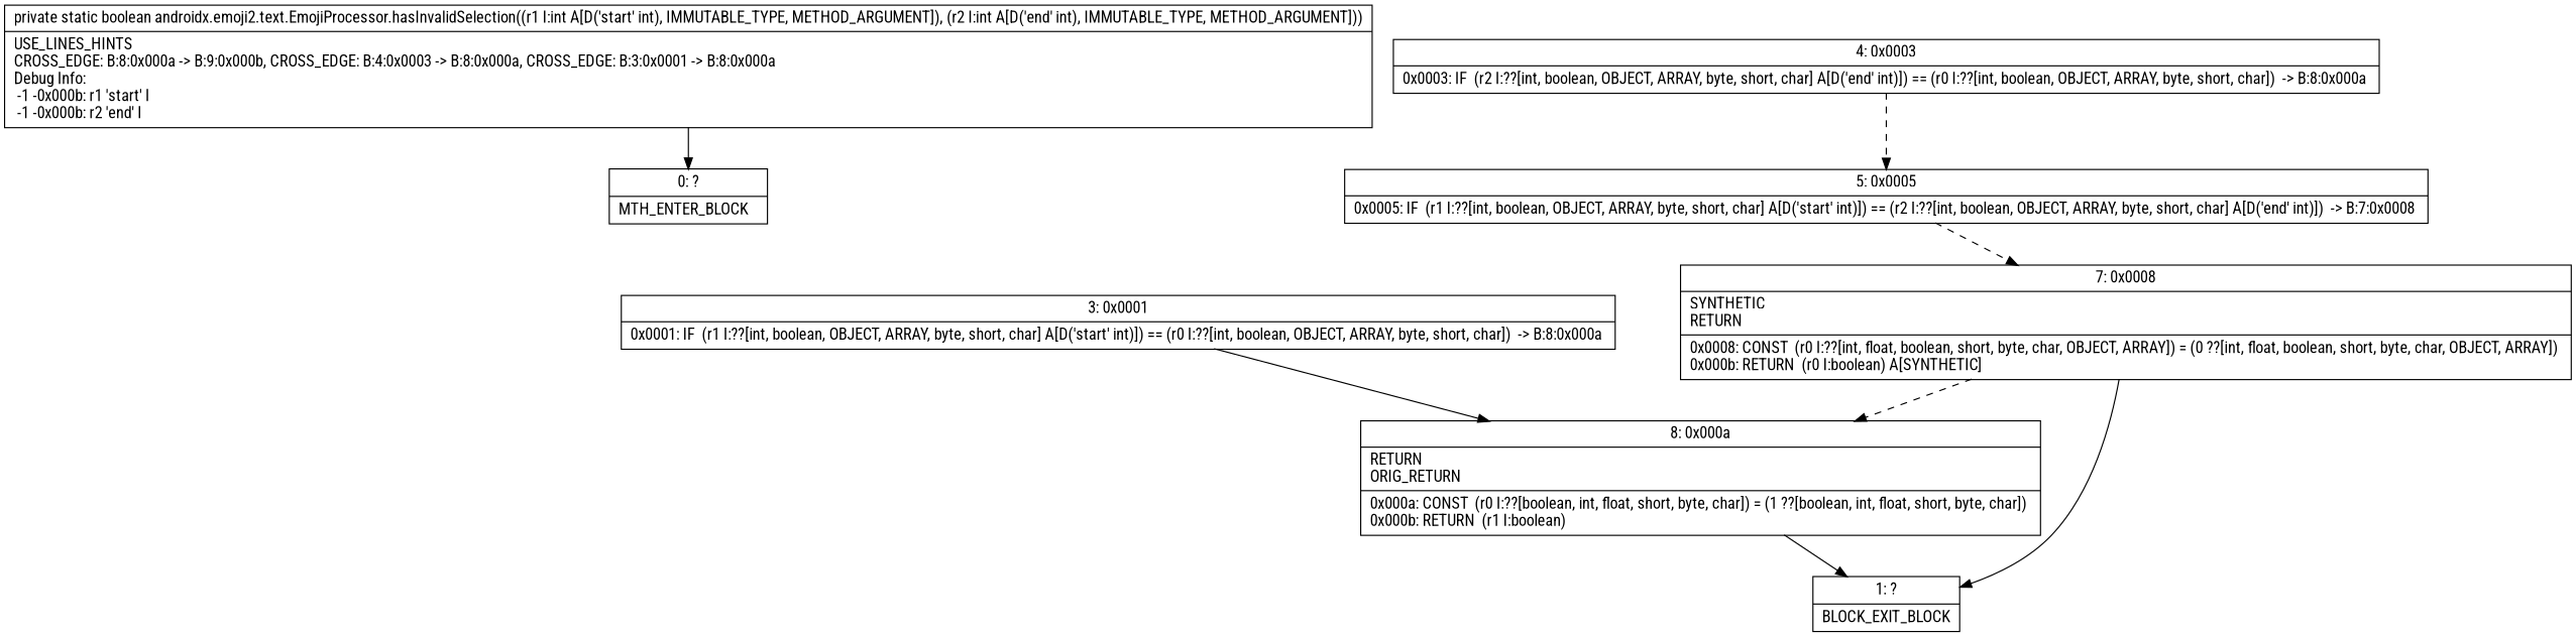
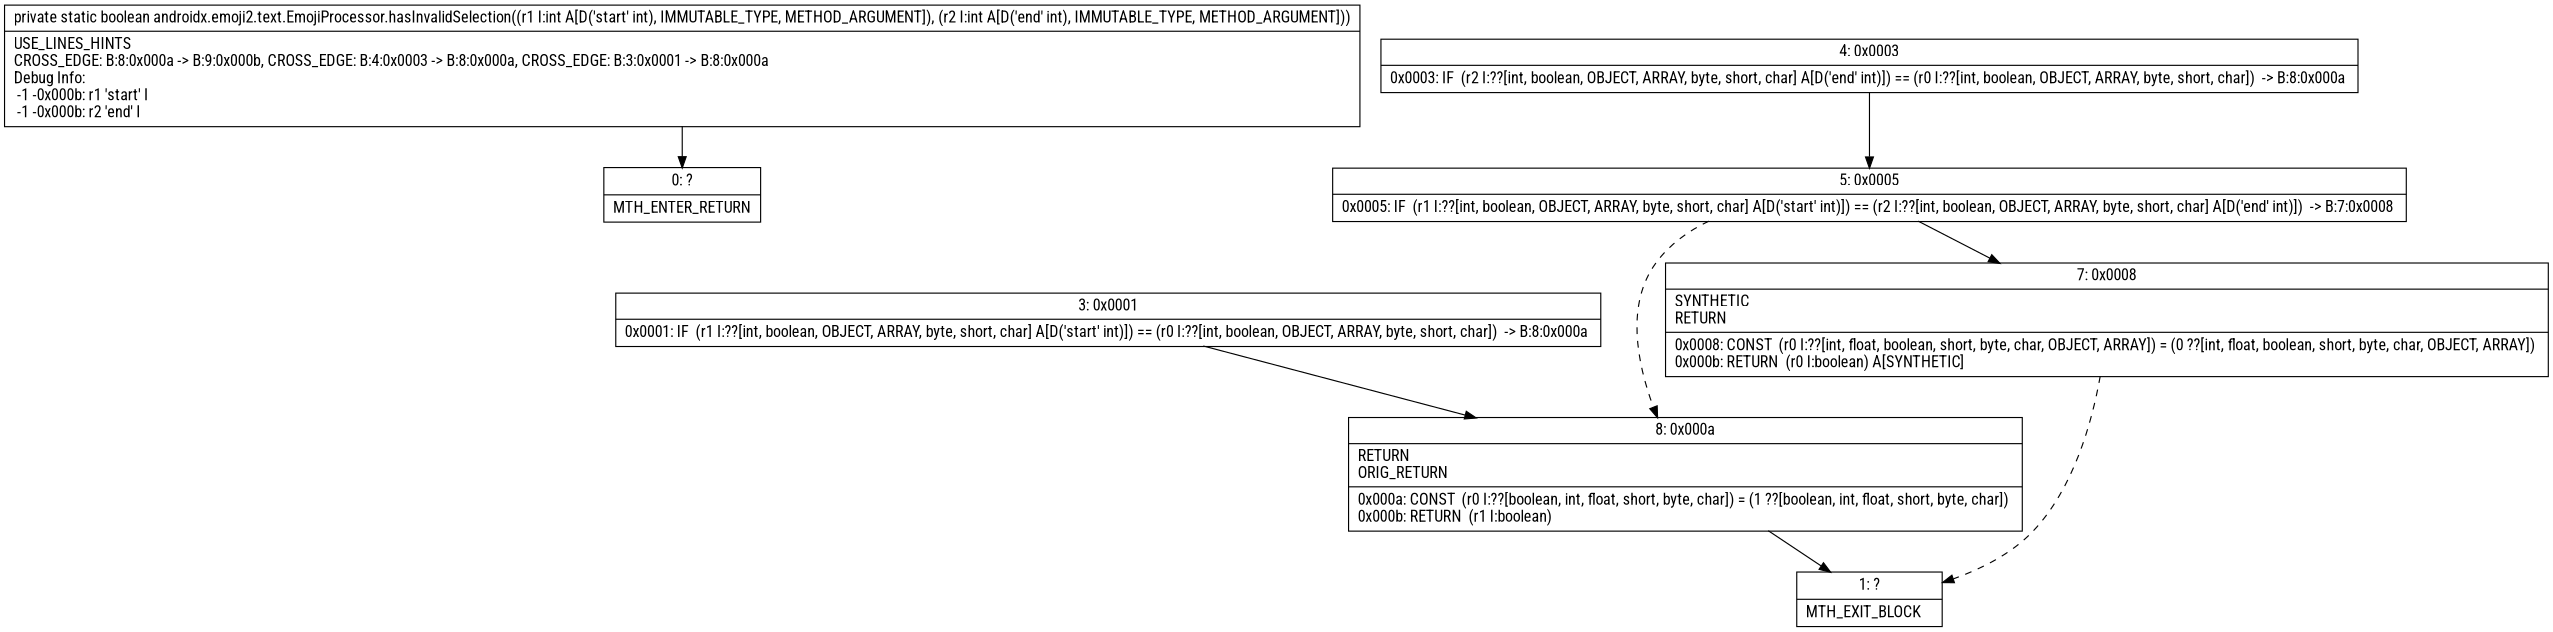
  digraph {
    fontname="Roboto Condensed"
    node [fontname="Roboto Condensed" shape=record]
    edge [fontname="Roboto Condensed"]
-   n1 [label="{0\:\ ?|MTH_ENTER_BLOCK\l}"]
+   n1 [label="{0\:\ ?|MTH_ENTER_RETURN\l}"]
    n2 [label="{3\:\ 0x0001|0x0001: IF  (r1 I:??[int, boolean, OBJECT, ARRAY, byte, short, char] A[D('start' int)]) == (r0 I:??[int, boolean, OBJECT, ARRAY, byte, short, char])  \-\> B:8:0x000a \l}"]
    n3 [label="{8\:\ 0x000a|RETURN\lORIG_RETURN\l|0x000a: CONST  (r0 I:??[boolean, int, float, short, byte, char]) = (1 ??[boolean, int, float, short, byte, char]) \l0x000b: RETURN  (r1 I:boolean) \l}"]
    n4 [label="{4\:\ 0x0003|0x0003: IF  (r2 I:??[int, boolean, OBJECT, ARRAY, byte, short, char] A[D('end' int)]) == (r0 I:??[int, boolean, OBJECT, ARRAY, byte, short, char])  \-\> B:8:0x000a \l}"]
    n5 [label="{5\:\ 0x0005|0x0005: IF  (r1 I:??[int, boolean, OBJECT, ARRAY, byte, short, char] A[D('start' int)]) == (r2 I:??[int, boolean, OBJECT, ARRAY, byte, short, char] A[D('end' int)])  \-\> B:7:0x0008 \l}"]
-   n6 [label="{1\:\ ?|BLOCK_EXIT_BLOCK\l}"]
+   n6 [label="{1\:\ ?|MTH_EXIT_BLOCK\l}"]
    n7 [label="{7\:\ 0x0008|SYNTHETIC\lRETURN\l|0x0008: CONST  (r0 I:??[int, float, boolean, short, byte, char, OBJECT, ARRAY]) = (0 ??[int, float, boolean, short, byte, char, OBJECT, ARRAY]) \l0x000b: RETURN  (r0 I:boolean) A[SYNTHETIC]\l}"]
    n8 [label="{private static boolean androidx.emoji2.text.EmojiProcessor.hasInvalidSelection((r1 I:int A[D('start' int), IMMUTABLE_TYPE, METHOD_ARGUMENT]), (r2 I:int A[D('end' int), IMMUTABLE_TYPE, METHOD_ARGUMENT]))  | USE_LINES_HINTS\lCROSS_EDGE: B:8:0x000a \-\> B:9:0x000b, CROSS_EDGE: B:4:0x0003 \-\> B:8:0x000a, CROSS_EDGE: B:3:0x0001 \-\> B:8:0x000a\lDebug Info:\l  \-1 \-0x000b: r1 'start' I\l  \-1 \-0x000b: r2 'end' I\l}"]
    n2 -> n3
    n3 -> n6
-   n4 -> n5 [style=dashed]
-   n7 -> n3 [style=dashed]
-   n5 -> n7 [style=dashed]
-   n7 -> n6
+   n4 -> n5 [style=solid]
+   n5 -> n3 [style=dashed]
+   n5 -> n7
+   n7 -> n6 [style=dashed]
    n8 -> n1
  }
